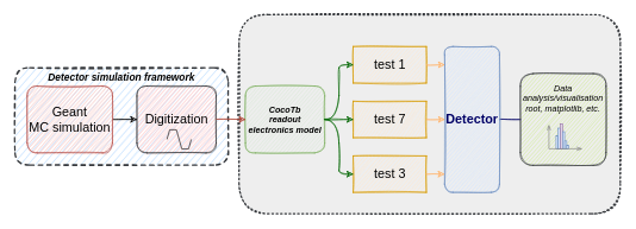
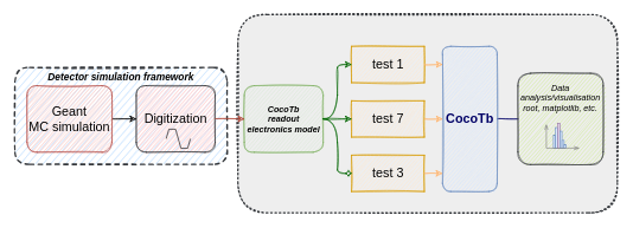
  <mxCell id="0" />
  <mxCell id="1" parent="0" />
  <mxCell id="2" value="" style="rounded=1;whiteSpace=wrap;html=1;shadow=0;glass=0;dashed=1;sketch=1;hachureAngle=-33;simplification=0;sketchStyle=rough;strokeWidth=2;dashPattern=1 2;strokeColor=#36393d;fillStyle=solid;imageAspect=1;fillColor=#eeeeee;" vertex="1" parent="1"><mxGeometry x="333.92" y="20" width="534.08" height="280" as="geometry" /></mxCell>
  <mxCell id="3" value="" style="rounded=1;whiteSpace=wrap;html=1;fillColor=#cce5ff;sketch=1;dashed=1;strokeWidth=2;strokeColor=#36393d;" vertex="1" parent="1"><mxGeometry x="20" y="94.896" width="298.958" height="136.667" as="geometry" /></mxCell>
  <mxCell id="4" value="&lt;font style=&quot;font-size: 18px&quot;&gt;Digitization&lt;/font&gt;" style="rounded=1;whiteSpace=wrap;html=1;sketch=1;fillColor=#ffcccc;strokeColor=#36393d;fillStyle=zigzag;" vertex="1" parent="1"><mxGeometry x="190.833" y="120.521" width="111.041" height="93.958" as="geometry" /></mxCell>
  <mxCell id="5" style="edgeStyle=orthogonalEdgeStyle;rounded=0;orthogonalLoop=1;jettySize=auto;html=1;exitX=1;exitY=0.5;exitDx=0;exitDy=0;entryX=0;entryY=0.5;entryDx=0;entryDy=0;sketch=1;" edge="1" parent="1" source="31" target="4"><mxGeometry x="22" y="205" as="geometry" /></mxCell>
  <mxCell id="6" value="&lt;b&gt;&lt;font style=&quot;font-size: 14px&quot;&gt;&lt;i&gt;Detector simulation framework&lt;/i&gt;&lt;/font&gt;&lt;/b&gt;" style="text;html=1;strokeColor=none;fillColor=none;align=center;verticalAlign=middle;whiteSpace=wrap;rounded=0;sketch=0;" vertex="1" parent="1"><mxGeometry x="56.98" y="99.17" width="225" height="17.08" as="geometry" /></mxCell>
  <mxCell id="7" value="&lt;font style=&quot;font-size: 12px&quot;&gt;&lt;i&gt;&lt;b&gt;CocoTb&lt;br&gt;readout electronics model&lt;/b&gt;&lt;/i&gt;&lt;/font&gt;" style="rounded=1;whiteSpace=wrap;html=1;fillColor=#d5e8d4;strokeColor=#82b366;sketch=1;" vertex="1" parent="1"><mxGeometry x="342.874" y="120.521" width="111.041" height="93.958" as="geometry" /></mxCell>
  <mxCell id="8" style="edgeStyle=orthogonalEdgeStyle;orthogonalLoop=1;jettySize=auto;html=1;exitX=1;exitY=0.5;exitDx=0;exitDy=0;entryX=0;entryY=0.5;entryDx=0;entryDy=0;sketch=1;curved=1;strokeColor=#ae4132;fillColor=#fad9d5;" edge="1" parent="1" source="4" target="7"><mxGeometry x="22" y="205" as="geometry" /></mxCell>
  <mxCell id="9" value="&lt;font style=&quot;font-size: 18px&quot;&gt;test 1&lt;/font&gt;" style="rounded=0;whiteSpace=wrap;html=1;fillColor=#ffe6cc;strokeColor=#d79b00;sketch=1;" vertex="1" parent="1"><mxGeometry x="493.791" y="65" width="102.5" height="51.25" as="geometry" /></mxCell>
  <mxCell id="10" style="edgeStyle=orthogonalEdgeStyle;orthogonalLoop=1;jettySize=auto;html=1;exitX=1;exitY=0.5;exitDx=0;exitDy=0;entryX=0;entryY=0.5;entryDx=0;entryDy=0;sketch=1;curved=1;strokeColor=#006600;" edge="1" parent="1" source="7" target="9"><mxGeometry x="22" y="205" as="geometry" /></mxCell>
  <mxCell id="11" value="&lt;font style=&quot;font-size: 18px&quot;&gt;test 7&lt;/font&gt;" style="rounded=0;whiteSpace=wrap;html=1;fillColor=#ffe6cc;strokeColor=#d79b00;sketch=1;absoluteArcSize=0;portConstraintRotation=0;perimeter=rectanglePerimeter;fixDash=0;hachureAngle=-33;simplification=0;fillStyle=auto;" vertex="1" parent="1"><mxGeometry x="493.791" y="141.875" width="102.5" height="51.25" as="geometry" /></mxCell>
  <mxCell id="12" style="edgeStyle=orthogonalEdgeStyle;orthogonalLoop=1;jettySize=auto;html=1;exitX=1;exitY=0.5;exitDx=0;exitDy=0;entryX=0;entryY=0.5;entryDx=0;entryDy=0;sketch=1;curved=1;strokeColor=#006600;" edge="1" parent="1" source="7" target="11"><mxGeometry x="22" y="205" as="geometry" /></mxCell>
  <mxCell id="13" value="&lt;font style=&quot;font-size: 18px&quot;&gt;test 3&lt;/font&gt;" style="rounded=0;whiteSpace=wrap;html=1;fillColor=#ffe6cc;strokeColor=#d79b00;sketch=1;" vertex="1" parent="1"><mxGeometry x="493.791" y="218.75" width="102.5" height="51.25" as="geometry" /></mxCell>
- <mxCell id="14" style="edgeStyle=orthogonalEdgeStyle;orthogonalLoop=1;jettySize=auto;html=1;exitX=1;exitY=0.5;exitDx=0;exitDy=0;entryX=0;entryY=0.5;entryDx=0;entryDy=0;sketch=1;curved=1;strokeColor=#006600;" edge="1" parent="1" source="7" target="13"><mxGeometry x="22" y="205" as="geometry" /></mxCell>
+ <mxCell id="14" style="edgeStyle=orthogonalEdgeStyle;orthogonalLoop=1;jettySize=auto;html=1;exitX=1;exitY=0.5;exitDx=0;exitDy=0;entryX=0;entryY=0.5;entryDx=0;entryDy=0;sketch=1;curved=1;strokeColor=#006600;endArrow=diamond;" edge="1" parent="1" source="7" target="13"><mxGeometry x="22" y="205" as="geometry" /></mxCell>
  <mxCell id="15" style="edgeStyle=orthogonalEdgeStyle;orthogonalLoop=1;jettySize=auto;html=1;exitX=1;exitY=0.5;exitDx=0;exitDy=0;entryX=0;entryY=0.5;entryDx=0;entryDy=0;sketch=1;curved=1;strokeColor=#000066;endArrow=none;" edge="1" parent="1" source="16" target="20"><mxGeometry relative="1" as="geometry" /></mxCell>
- <mxCell id="16" value="&lt;font style=&quot;font-size: 18px&quot; color=&quot;#000066&quot;&gt;&lt;b&gt;Detector&lt;/b&gt;&lt;/font&gt;" style="rounded=1;whiteSpace=wrap;html=1;fillColor=#dae8fc;strokeColor=#6c8ebf;glass=0;sketch=1;fillStyle=zigzag;" vertex="1" parent="1"><mxGeometry x="621.915" y="65" width="76.875" height="205" as="geometry" /></mxCell>
+ <mxCell id="16" value="&lt;font style=&quot;font-size: 18px&quot; color=&quot;#000066&quot;&gt;&lt;b&gt;CocoTb&lt;/b&gt;&lt;/font&gt;" style="rounded=1;whiteSpace=wrap;html=1;fillColor=#dae8fc;strokeColor=#6c8ebf;glass=0;sketch=1;fillStyle=zigzag;" vertex="1" parent="1"><mxGeometry x="621.915" y="65" width="76.875" height="205" as="geometry" /></mxCell>
  <mxCell id="17" style="edgeStyle=orthogonalEdgeStyle;orthogonalLoop=1;jettySize=auto;html=1;exitX=1;exitY=0.5;exitDx=0;exitDy=0;entryX=-0.002;entryY=0.121;entryDx=0;entryDy=0;entryPerimeter=0;sketch=1;curved=1;strokeColor=#FFB570;" edge="1" parent="1" source="9" target="16"><mxGeometry x="26" y="205" as="geometry" /></mxCell>
  <mxCell id="18" style="edgeStyle=orthogonalEdgeStyle;orthogonalLoop=1;jettySize=auto;html=1;exitX=1;exitY=0.5;exitDx=0;exitDy=0;entryX=0;entryY=0.5;entryDx=0;entryDy=0;sketch=1;curved=1;strokeColor=#FFB570;" edge="1" parent="1" source="11" target="16"><mxGeometry x="26" y="205" as="geometry" /></mxCell>
  <mxCell id="19" style="edgeStyle=orthogonalEdgeStyle;orthogonalLoop=1;jettySize=auto;html=1;exitX=1;exitY=0.5;exitDx=0;exitDy=0;entryX=-0.005;entryY=0.878;entryDx=0;entryDy=0;entryPerimeter=0;sketch=1;curved=1;strokeColor=#FFB570;" edge="1" parent="1" source="13" target="16"><mxGeometry x="26" y="205" as="geometry" /></mxCell>
  <mxCell id="20" value="&lt;div&gt;&lt;i&gt;Data analysis/visualisation&lt;/i&gt;&lt;/div&gt;&lt;i&gt;&lt;div&gt;&lt;i&gt;root, matplotlib, etc.&lt;/i&gt;&lt;/div&gt;&lt;/i&gt;" style="rounded=1;whiteSpace=wrap;html=1;fillColor=#cdeb8b;strokeColor=#36393d;shadow=0;sketch=1;glass=0;align=center;movableLabel=1;container=1;" vertex="1" parent="1"><mxGeometry x="728" y="103" width="120" height="129" as="geometry"><mxRectangle x="730" y="243" width="170" height="30" as="alternateBounds" /><mxPoint y="-30" as="offset" /></mxGeometry></mxCell>
  <mxCell id="21" value="" style="group;fontStyle=4" vertex="1" connectable="0" parent="20"><mxGeometry x="40" y="70.72" width="47" height="35" as="geometry" /></mxCell>
  <mxCell id="22" value="" style="endArrow=openThin;html=1;endFill=0;strokeColor=#808080;fontStyle=4" edge="1" parent="21"><mxGeometry width="50" height="50" relative="1" as="geometry"><mxPoint y="35" as="sourcePoint" /><mxPoint y="1" as="targetPoint" /></mxGeometry></mxCell>
  <mxCell id="23" value="" style="rounded=0;whiteSpace=wrap;html=1;strokeColor=#6c8ebf;fillColor=#dae8fc;fontStyle=4" vertex="1" parent="21"><mxGeometry x="10" y="17" width="3" height="18" as="geometry" /></mxCell>
  <mxCell id="24" value="" style="rounded=0;whiteSpace=wrap;html=1;strokeColor=#6c8ebf;fillColor=#dae8fc;fontStyle=4" vertex="1" parent="21"><mxGeometry x="13" y="6" width="3" height="29" as="geometry" /></mxCell>
  <mxCell id="25" value="" style="rounded=0;whiteSpace=wrap;html=1;fillColor=#e1d5e7;strokeColor=#9673a6;fontStyle=4" vertex="1" parent="21"><mxGeometry x="16" width="3" height="35" as="geometry" /></mxCell>
  <mxCell id="26" value="" style="rounded=0;whiteSpace=wrap;html=1;fillColor=#dae8fc;strokeColor=#6c8ebf;fontStyle=4" vertex="1" parent="21"><mxGeometry x="19" y="11" width="3" height="24" as="geometry" /></mxCell>
  <mxCell id="27" value="" style="rounded=0;whiteSpace=wrap;html=1;fillColor=#dae8fc;strokeColor=#6c8ebf;fontStyle=4" vertex="1" parent="21"><mxGeometry x="22" y="24" width="3" height="11" as="geometry" /></mxCell>
  <mxCell id="28" value="" style="rounded=0;whiteSpace=wrap;html=1;fillColor=#dae8fc;strokeColor=#6c8ebf;fontStyle=4" vertex="1" parent="21"><mxGeometry x="25" y="30" width="3" height="5" as="geometry" /></mxCell>
  <mxCell id="29" value="" style="endArrow=none;html=1;startArrow=openThin;startFill=0;strokeColor=#808080;fontStyle=4" edge="1" parent="21"><mxGeometry width="50" height="50" relative="1" as="geometry"><mxPoint x="47" y="35" as="sourcePoint" /><mxPoint y="35" as="targetPoint" /></mxGeometry></mxCell>
  <mxCell id="30" value="" style="pointerEvents=1;verticalLabelPosition=bottom;shadow=0;dashed=0;align=center;html=1;verticalAlign=top;shape=mxgraph.electrical.waveforms.slow_square_wave;fillColor=none;" vertex="1" parent="1"><mxGeometry x="233" y="182" width="34" height="27" as="geometry" /></mxCell>
  <mxCell id="31" value="&lt;font style=&quot;font-size: 18px&quot;&gt;Geant&lt;br&gt;MC simulation&lt;/font&gt;" style="rounded=1;whiteSpace=wrap;html=1;sketch=1;fillColor=#f8cecc;strokeColor=#b85450;fillStyle=zigzag;" vertex="1" parent="1"><mxGeometry x="37.083" y="120.521" width="119.583" height="93.958" as="geometry" /></mxCell>
